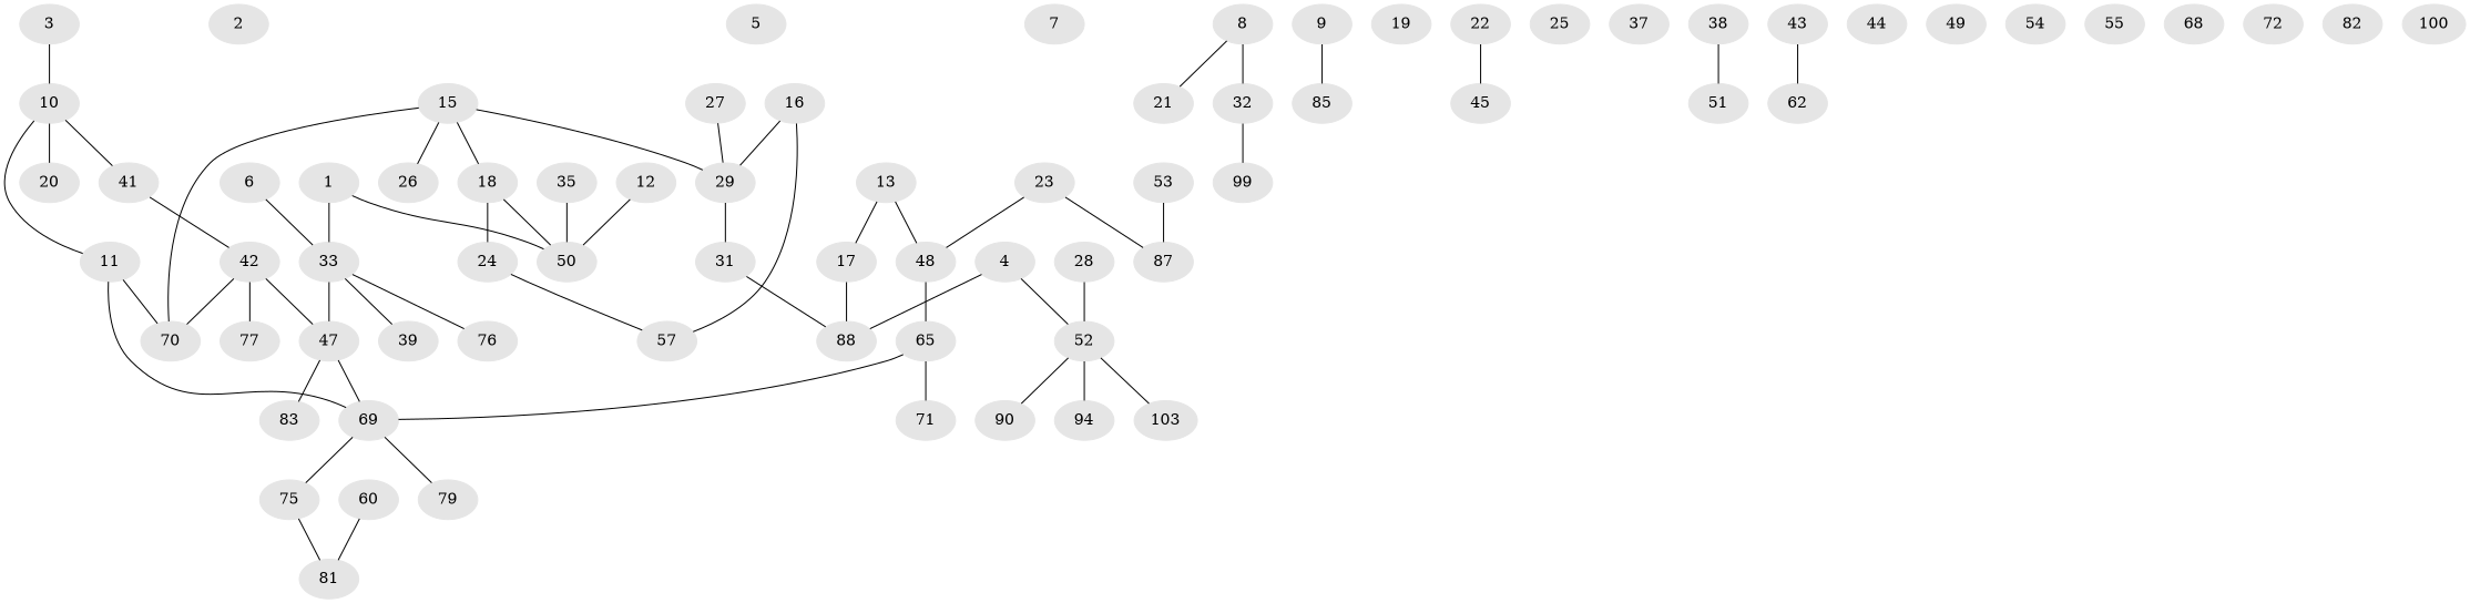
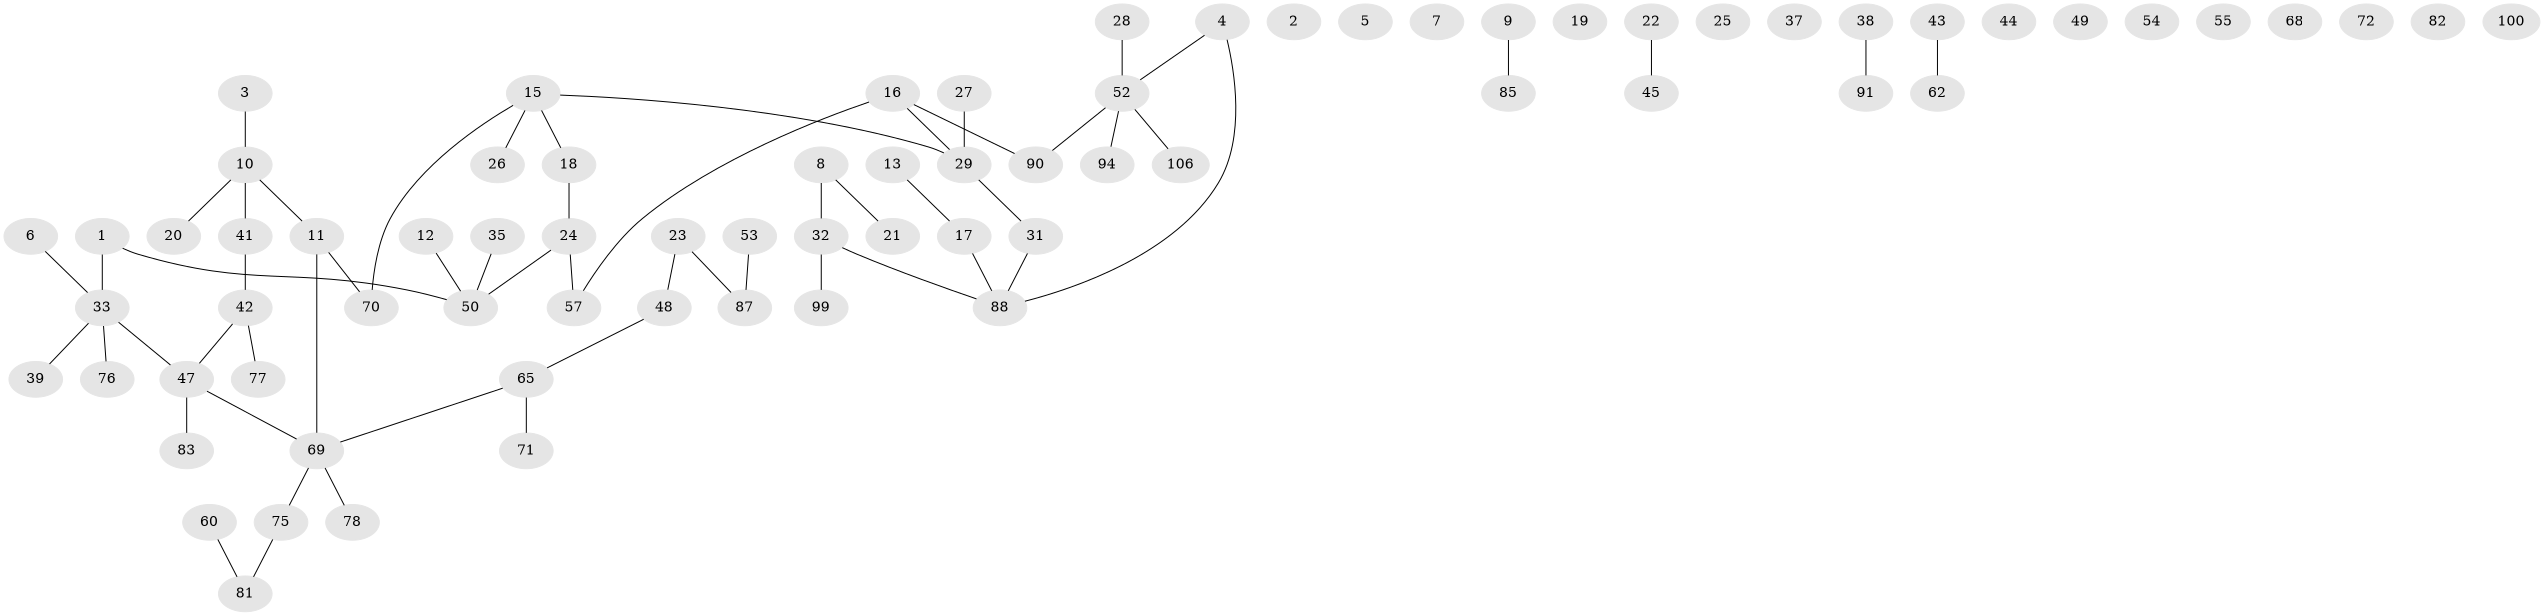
  graph {
    node [color=gray90 style=filled]
    1 [super="+14"]
    33 [super="+36"]
    50 [super="+64"]
    39
    47
    76
    2
    10 [super="+67"]
    11 [super="+59"]
    20
    41
    3
    52 [super="+101"]
    90
    94
-   103
+   103 [label=106]
    4
    88 [super="+95"]
    5
    6
    65 [super="+93"]
    69 [super="+80"]
    71 [super="+86"]
    7
    21 [super="+63"]
    8
    32 [super="+34"]
    99
    9
    85
    70 [super="+74"]
    42 [super="+73"]
    75
-   79
+   79 [label=78]
    12
    13 [super="+56"]
    17 [super="+102"]
    48 [super="+98"]
    15 [super="+58"]
    18
    26 [super="+46"]
    29 [super="+89"]
    24 [super="+61"]
    31 [super="+104"]
    16 [super="+66"]
    57 [super="+96"]
    19
    22 [super="+30"]
    45
    23
    87 [super="+91"]
    25
    27 [super="+78"]
    28
    83
    35
    37
    38 [super="+40"]
-   51
+   51 [label=91]
    77
    62 [super="+97"]
    43
    44
    49
    53 [super="+105"]
    54
    55
    60 [super="+92"]
    81
    68
    72 [super="+84"]
    82
    100
    1 -- 33
    1 -- 50
    33 -- 39
    33 -- 47
    33 -- 76
    47 -- 69
    47 -- 83
    10 -- 11
    10 -- 20
    10 -- 41
    11 -- 69
    11 -- 70
    41 -- 42
    3 -- 10
    52 -- 90
    52 -- 94
    52 -- 103
    4 -- 52
    4 -- 88
    6 -- 33
    65 -- 69
    65 -- 71
    69 -- 75
    69 -- 79
    8 -- 21
    8 -- 32 [weight=2]
+   32 -- 88
    32 -- 99
    9 -- 85
    42 -- 47
-   42 -- 70
    42 -- 77
    75 -- 81
    12 -- 50
    13 -- 17
-   13 -- 48
    17 -- 88
    48 -- 65
    15 -- 70
    15 -- 18
    15 -- 26
    15 -- 29
    18 -- 24
    29 -- 31
-   18 -- 50
+   24 -- 50
    24 -- 57
    31 -- 88
+   16 -- 90
    16 -- 29
    16 -- 57
    22 -- 45
    23 -- 48
    23 -- 87
    27 -- 29 [weight=2]
    28 -- 52
    35 -- 50
    38 -- 51
    43 -- 62
    53 -- 87
    60 -- 81
  }
